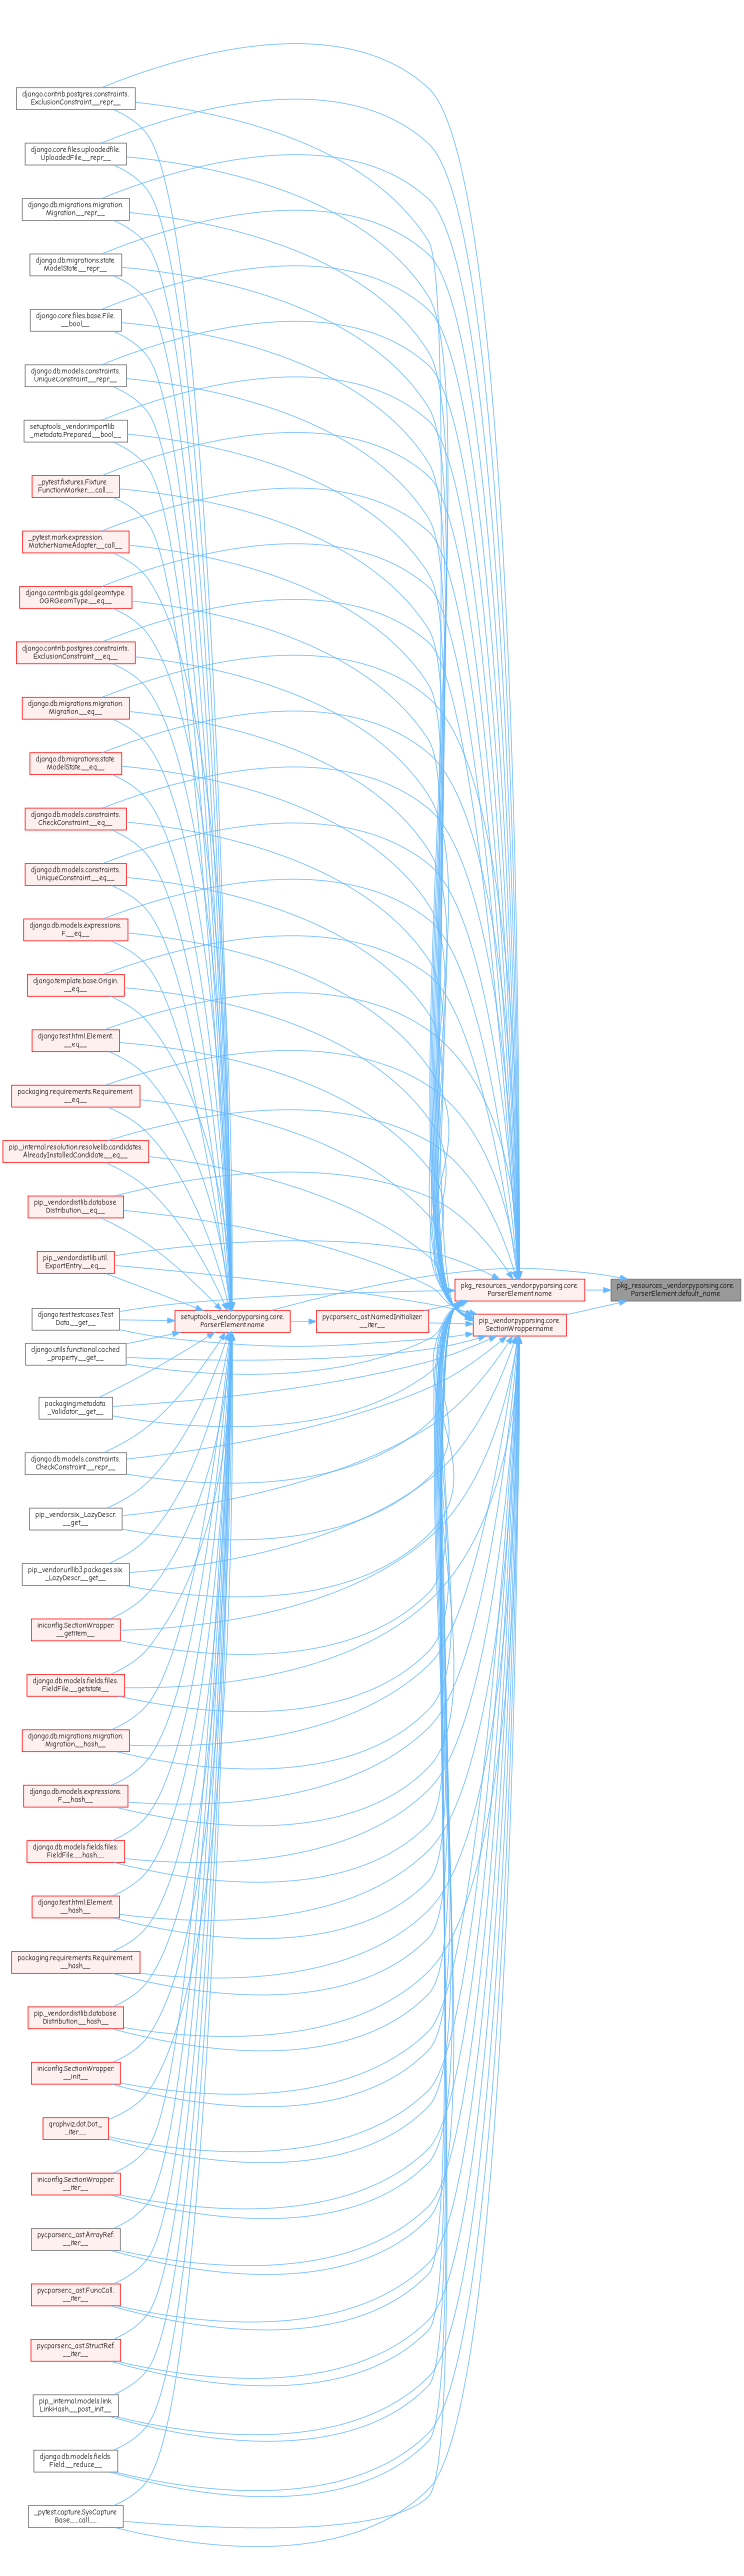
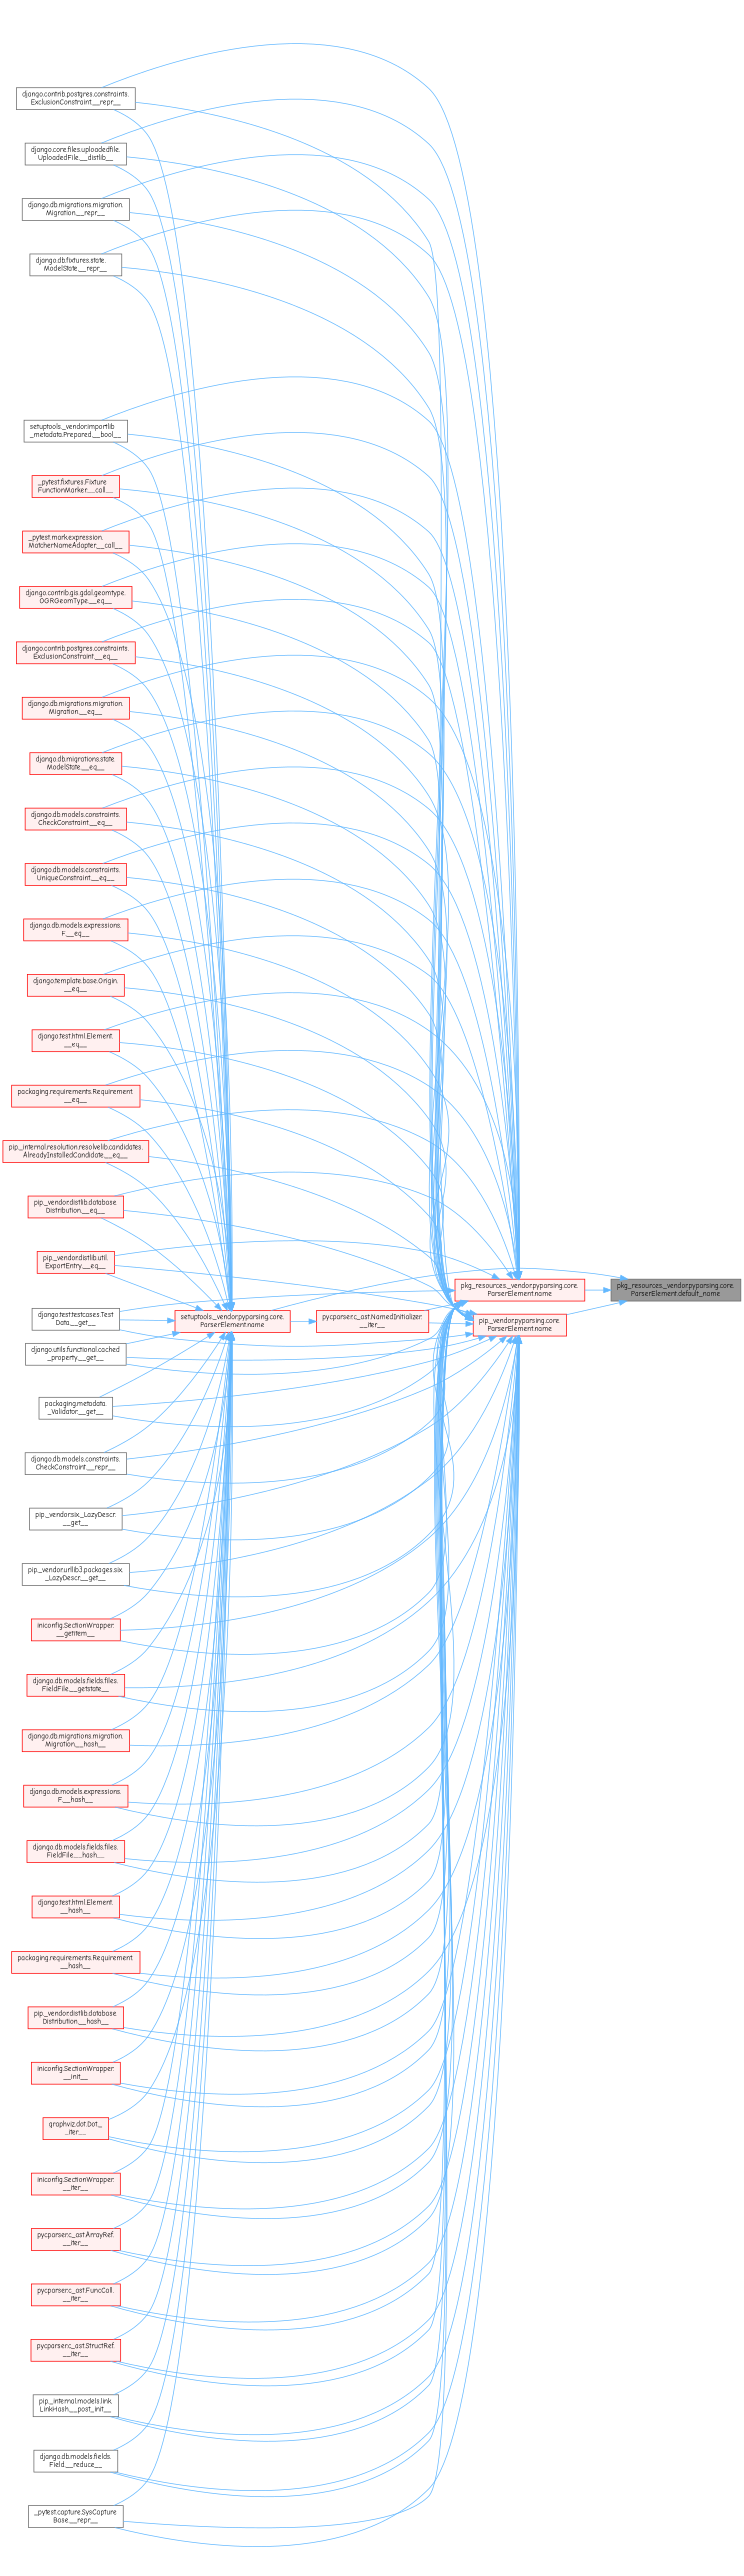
  digraph {
    fontname="Comic Neue"
    rankdir=RL
    node [color=red fillcolor="#FFF0F0" fontname="Comic Neue" fontsize=10 shape=box style=filled]
    edge [color=steelblue1 dir=back fontname="Comic Neue" fontsize=10 labelfontname=Helvetica labelfontsize=10 style=solid]
    n1 [color=gray40 fillcolor=grey60 fontcolor=black height=0.2 label="pkg_resources._vendor.pyparsing.core.\lParserElement.default_name" width=0.4]
-   n2 [height=0.2 label="pip._vendor.pyparsing.core.\lSectionWrapper.name" width=0.4]
+   n2 [height=0.2 label="pip._vendor.pyparsing.core.\lParserElement.name" width=0.4]
    n3 [height=0.2 label="pkg_resources._vendor.pyparsing.core.\lParserElement.name" width=0.4]
    n4 [height=0.2 label="setuptools._vendor.pyparsing.core.\lParserElement.name" width=0.4]
-   n5 [color=grey40 fillcolor=white height=0.2 label="django.core.files.base.File.\l__bool__" width=0.4]
    n6 [color=grey40 fillcolor=white height=0.2 label="setuptools._vendor.importlib\l_metadata.Prepared.__bool__" width=0.4]
    n7 [height=0.2 label="_pytest.fixtures.Fixture\lFunctionMarker.__call__" width=0.4]
    n8 [height=0.2 label="_pytest.mark.expression.\lMatcherNameAdapter.__call__" width=0.4]
    n9 [height=0.2 label="django.contrib.gis.gdal.geomtype.\lOGRGeomType.__eq__" width=0.4]
    n10 [height=0.2 label="django.contrib.postgres.constraints.\lExclusionConstraint.__eq__" width=0.4]
    n11 [height=0.2 label="django.db.migrations.migration.\lMigration.__eq__" width=0.4]
    n12 [height=0.2 label="django.db.migrations.state.\lModelState.__eq__" width=0.4]
    n13 [height=0.2 label="django.db.models.constraints.\lCheckConstraint.__eq__" width=0.4]
    n14 [height=0.2 label="django.db.models.constraints.\lUniqueConstraint.__eq__" width=0.4]
    n15 [height=0.2 label="django.db.models.expressions.\lF.__eq__" width=0.4]
    n16 [height=0.2 label="django.template.base.Origin.\l__eq__" width=0.4]
    n17 [height=0.2 label="django.test.html.Element.\l__eq__" width=0.4]
    n18 [height=0.2 label="packaging.requirements.Requirement.\l__eq__" width=0.4]
    n19 [height=0.2 label="pip._internal.resolution.resolvelib.candidates.\lAlreadyInstalledCandidate.__eq__" width=0.4]
    n20 [height=0.2 label="pip._vendor.distlib.database.\lDistribution.__eq__" width=0.4]
    n21 [height=0.2 label="pip._vendor.distlib.util.\lExportEntry.__eq__" width=0.4]
    n22 [color=grey40 fillcolor=white height=0.2 label="django.test.testcases.Test\lData.__get__" width=0.4]
    n23 [color=grey40 fillcolor=white height=0.2 label="django.utils.functional.cached\l_property.__get__" width=0.4]
    n24 [color=grey40 fillcolor=white height=0.2 label="packaging.metadata.\l_Validator.__get__" width=0.4]
    n25 [color=grey40 fillcolor=white height=0.2 label="pip._vendor.six._LazyDescr.\l__get__" width=0.4]
    n26 [color=grey40 fillcolor=white height=0.2 label="pip._vendor.urllib3.packages.six.\l_LazyDescr.__get__" width=0.4]
    n27 [height=0.2 label="iniconfig.SectionWrapper.\l__getitem__" width=0.4]
    n28 [height=0.2 label="django.db.models.fields.files.\lFieldFile.__getstate__" width=0.4]
    n29 [height=0.2 label="django.db.migrations.migration.\lMigration.__hash__" width=0.4]
    n30 [height=0.2 label="django.db.models.expressions.\lF.__hash__" width=0.4]
    n31 [height=0.2 label="django.db.models.fields.files.\lFieldFile.__hash__" width=0.4]
    n32 [height=0.2 label="django.test.html.Element.\l__hash__" width=0.4]
    n33 [height=0.2 label="packaging.requirements.Requirement.\l__hash__" width=0.4]
    n34 [height=0.2 label="pip._vendor.distlib.database.\lDistribution.__hash__" width=0.4]
    n35 [height=0.2 label="iniconfig.SectionWrapper.\l__init__" width=0.4]
    n36 [height=0.2 label="graphviz.dot.Dot._\l_iter__" width=0.4]
    n37 [height=0.2 label="iniconfig.SectionWrapper.\l__iter__" width=0.4]
-   n38 [color=grey40 height=0.2 label="pycparser.c_ast.ArrayRef.\l__iter__" width=0.4]
+   n38 [height=0.2 label="pycparser.c_ast.ArrayRef.\l__iter__" width=0.4]
    n39 [height=0.2 label="pycparser.c_ast.FuncCall.\l__iter__" width=0.4]
    n40 [height=0.2 label="pycparser.c_ast.NamedInitializer.\l__iter__" width=0.4]
    n41 [height=0.2 label="pycparser.c_ast.StructRef.\l__iter__" width=0.4]
    n42 [color=grey40 fillcolor=white height=0.2 label="pip._internal.models.link.\lLinkHash.__post_init__" width=0.4]
    n43 [color=grey40 fillcolor=white height=0.2 label="django.db.models.fields.\lField.__reduce__" width=0.4]
-   n44 [color=grey40 fillcolor=white height=0.2 label="_pytest.capture.SysCapture\lBase.__call__" width=0.4]
+   n44 [color=grey40 fillcolor=white height=0.2 label="_pytest.capture.SysCapture\lBase.__repr__" width=0.4]
    n45 [color=grey40 fillcolor=white height=0.2 label="django.contrib.postgres.constraints.\lExclusionConstraint.__repr__" width=0.4]
-   n46 [color=grey40 fillcolor=white height=0.2 label="django.core.files.uploadedfile.\lUploadedFile.__repr__" width=0.4]
+   n46 [color=grey40 fillcolor=white height=0.2 label="django.core.files.uploadedfile.\lUploadedFile.__distlib__" width=0.4]
    n47 [color=grey40 fillcolor=white height=0.2 label="django.db.migrations.migration.\lMigration.__repr__" width=0.4]
-   n48 [color=grey40 fillcolor=white height=0.2 label="django.db.migrations.state.\lModelState.__repr__" width=0.4]
+   n48 [color=grey40 fillcolor=white height=0.2 label="django.db.fixtures.state.\lModelState.__repr__" width=0.4]
    n49 [color=grey40 fillcolor=white height=0.2 label="django.db.models.constraints.\lCheckConstraint.__repr__" width=0.4]
-   n50 [color=grey40 fillcolor=white height=0.2 label="django.db.models.constraints.\lUniqueConstraint.__repr__" width=0.4]
    n1 -> n2
    n1 -> n3
    n1 -> n4
-   n2 -> n5
    n2 -> n6
    n2 -> n7
    n2 -> n8
    n2 -> n9
    n2 -> n10
    n2 -> n11
    n2 -> n12
    n2 -> n13
    n2 -> n14
    n2 -> n15
    n2 -> n16
    n2 -> n17
    n2 -> n18
    n2 -> n19
    n2 -> n20
    n2 -> n21
    n2 -> n22
    n2 -> n23
    n2 -> n24
    n2 -> n25
    n2 -> n26
    n2 -> n27
    n2 -> n28
    n2 -> n29
    n2 -> n30
    n2 -> n31
    n2 -> n32
    n2 -> n33
    n2 -> n34
    n2 -> n35
    n2 -> n36
    n2 -> n37
    n2 -> n38
    n2 -> n39
    n2 -> n40
    n2 -> n41
    n2 -> n42
    n2 -> n43
    n2 -> n44
    n2 -> n45
    n2 -> n46
    n2 -> n47
    n2 -> n48
    n2 -> n49
-   n2 -> n50
-   n3 -> n5
    n3 -> n6
    n3 -> n7
    n3 -> n8
    n3 -> n9
    n3 -> n10
    n3 -> n11
    n3 -> n12
    n3 -> n13
    n3 -> n14
    n3 -> n15
    n3 -> n16
    n3 -> n17
    n3 -> n18
    n3 -> n19
    n3 -> n20
    n3 -> n21
    n3 -> n22
    n3 -> n23
    n3 -> n24
    n3 -> n25
    n3 -> n26
    n3 -> n27
    n3 -> n28
-   n3 -> n29
    n3 -> n30
    n3 -> n31
    n3 -> n32
    n3 -> n33
    n3 -> n34
    n3 -> n35
    n3 -> n36
    n3 -> n37
    n3 -> n38
    n3 -> n39
    n3 -> n40
    n3 -> n41
    n3 -> n42
    n3 -> n43
    n3 -> n44
    n3 -> n45
    n3 -> n46
    n3 -> n47
    n3 -> n48
    n3 -> n49
-   n3 -> n50
-   n4 -> n5
    n4 -> n6
    n4 -> n7
    n4 -> n8
    n4 -> n9
    n4 -> n10
    n4 -> n11
    n4 -> n12
    n4 -> n13
    n4 -> n14
    n4 -> n15
    n4 -> n16
    n4 -> n17
    n4 -> n18
    n4 -> n19
    n4 -> n20
    n4 -> n21
    n4 -> n22
    n4 -> n23
    n4 -> n24
    n4 -> n25
    n4 -> n26
    n4 -> n27
    n4 -> n28
    n4 -> n29
    n4 -> n30
    n4 -> n31
    n4 -> n32
    n4 -> n33
    n4 -> n34
    n4 -> n35
    n4 -> n36
    n4 -> n37
    n4 -> n38
    n4 -> n39
    n4 -> n41
    n4 -> n42
    n4 -> n43
    n4 -> n44
    n4 -> n45
    n4 -> n46
    n4 -> n47
    n4 -> n48
    n4 -> n49
-   n4 -> n50
    n40 -> n4
  }
